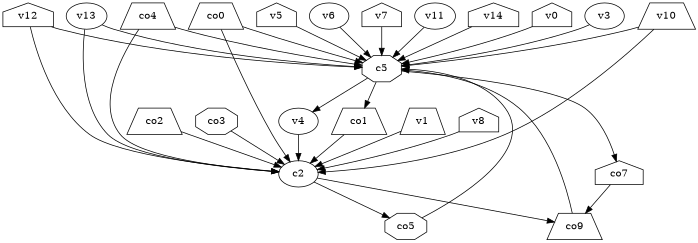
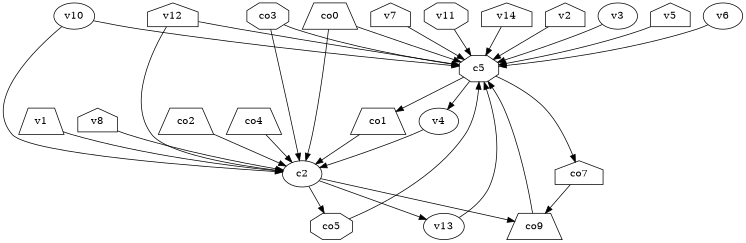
  strict digraph {
    node [shape=house]
    edge [weight=1]
    n1 [label=c5 shape=octagon]
    v4 [shape=ellipse]
    co1 [shape=trapezium]
    co7
    c2 [shape=ellipse]
    co9 [shape=trapezium]
    co5 [shape=octagon]
    v1 [shape=trapezium]
-   v2 [label=v0]
+   v2
    v3 [shape=ellipse]
    v5
    v6 [shape=ellipse]
    v7
    v8
-   v10 [shape=trapezium]
-   v11 [shape=ellipse]
+   v10 [shape=ellipse]
+   v11 [shape=octagon]
    v12
    v13 [shape=ellipse]
    v14
    co2 [shape=trapezium]
    co3 [shape=octagon]
    co4 [shape=trapezium]
    n23 [label=co0 shape=trapezium]
    n1 -> v4
    n1 -> co1
    n1 -> co7
    v4 -> c2
    co1 -> c2
    co7 -> co9
    c2 -> co9
    c2 -> co5
    co9 -> n1
    co5 -> n1
    v1 -> c2
    v2 -> n1
    v3 -> n1
    v5 -> n1
    v6 -> n1
    v7 -> n1
    v8 -> c2
    v10 -> n1
    v10 -> c2
    v11 -> n1
    v12 -> n1
    v12 -> c2
    v13 -> n1
-   v13 -> c2
+   c2 -> v13
    v14 -> n1
    co2 -> c2
    co3 -> c2
-   co4 -> n1
+   co3 -> n1
    co4 -> c2
    n23 -> n1
    n23 -> c2
  }
